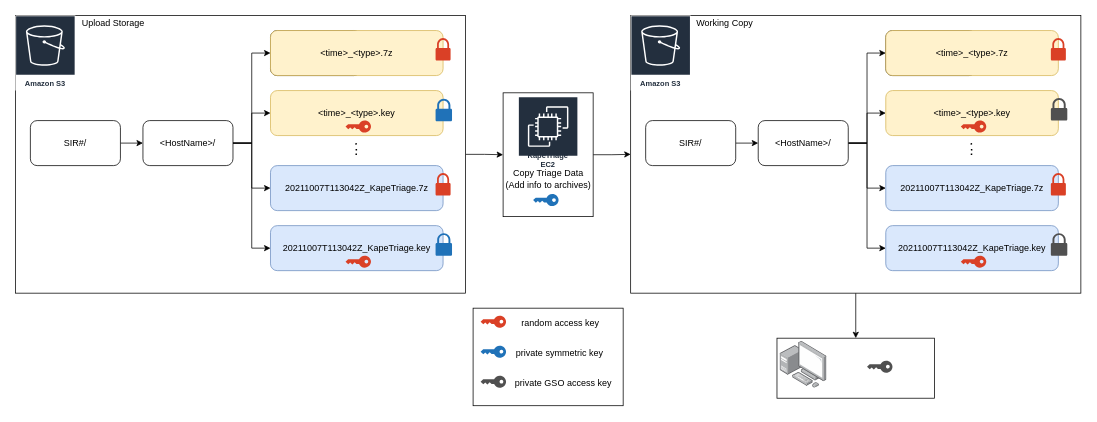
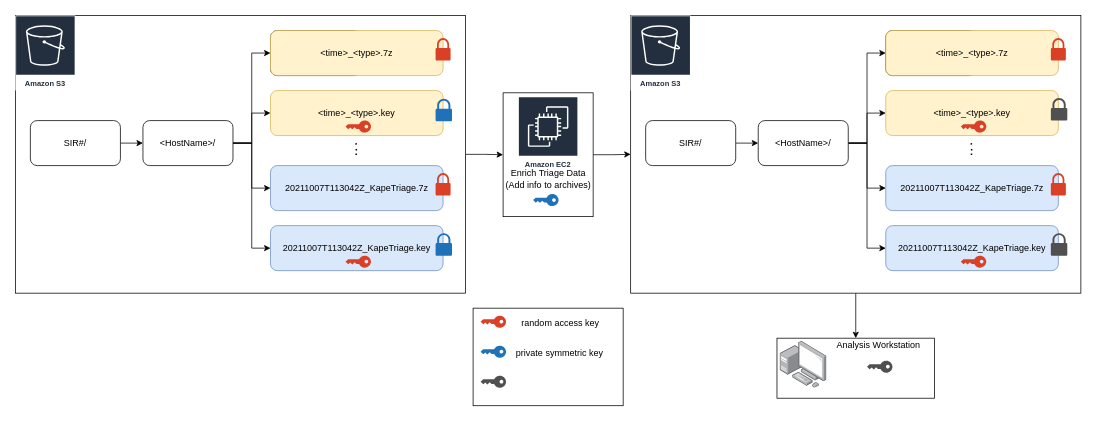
  <mxCell id="0" />
  <mxCell id="1" parent="0" />
  <mxCell id="2" value="" style="rounded=0;whiteSpace=wrap;html=1;" vertex="1" parent="1"><mxGeometry x="1035" y="450" width="210" height="80" as="geometry" /></mxCell>
  <mxCell id="3" style="edgeStyle=orthogonalEdgeStyle;rounded=0;orthogonalLoop=1;jettySize=auto;html=1;exitX=0.5;exitY=1;exitDx=0;exitDy=0;entryX=0.5;entryY=0;entryDx=0;entryDy=0;" edge="1" parent="1" source="4" target="2"><mxGeometry relative="1" as="geometry"><mxPoint x="1070" y="440" as="targetPoint" /></mxGeometry></mxCell>
  <mxCell id="4" value="" style="rounded=0;whiteSpace=wrap;html=1;" vertex="1" parent="1"><mxGeometry x="840" y="20" width="600" height="370" as="geometry" /></mxCell>
  <mxCell id="5" style="edgeStyle=orthogonalEdgeStyle;rounded=0;orthogonalLoop=1;jettySize=auto;html=1;exitX=1;exitY=0.5;exitDx=0;exitDy=0;entryX=0;entryY=0.5;entryDx=0;entryDy=0;" edge="1" parent="1" source="6" target="4"><mxGeometry relative="1" as="geometry" /></mxCell>
  <mxCell id="6" value="" style="rounded=0;whiteSpace=wrap;html=1;" vertex="1" parent="1"><mxGeometry x="670" y="123" width="120" height="165" as="geometry" /></mxCell>
  <mxCell id="7" style="edgeStyle=orthogonalEdgeStyle;rounded=0;orthogonalLoop=1;jettySize=auto;html=1;exitX=1;exitY=0.5;exitDx=0;exitDy=0;" edge="1" parent="1" source="8" target="6"><mxGeometry relative="1" as="geometry" /></mxCell>
  <mxCell id="8" value="" style="rounded=0;whiteSpace=wrap;html=1;" vertex="1" parent="1"><mxGeometry x="20" y="20" width="600" height="370" as="geometry" /></mxCell>
  <mxCell id="9" value="" style="rounded=0;whiteSpace=wrap;html=1;" vertex="1" parent="1"><mxGeometry x="630" y="410" width="200" height="130" as="geometry" /></mxCell>
  <mxCell id="10" style="edgeStyle=orthogonalEdgeStyle;rounded=0;orthogonalLoop=1;jettySize=auto;html=1;exitX=1;exitY=0.5;exitDx=0;exitDy=0;entryX=0;entryY=0.5;entryDx=0;entryDy=0;" edge="1" parent="1" source="14" target="18"><mxGeometry relative="1" as="geometry" /></mxCell>
  <mxCell id="11" style="edgeStyle=orthogonalEdgeStyle;rounded=0;orthogonalLoop=1;jettySize=auto;html=1;exitX=1;exitY=0.5;exitDx=0;exitDy=0;entryX=0;entryY=0.5;entryDx=0;entryDy=0;" edge="1" parent="1" source="14" target="19"><mxGeometry relative="1" as="geometry" /></mxCell>
  <mxCell id="12" style="edgeStyle=orthogonalEdgeStyle;rounded=0;orthogonalLoop=1;jettySize=auto;html=1;exitX=1;exitY=0.5;exitDx=0;exitDy=0;entryX=0;entryY=0.5;entryDx=0;entryDy=0;" edge="1" parent="1" source="14" target="16"><mxGeometry relative="1" as="geometry" /></mxCell>
  <mxCell id="13" style="edgeStyle=orthogonalEdgeStyle;rounded=0;orthogonalLoop=1;jettySize=auto;html=1;exitX=1;exitY=0.5;exitDx=0;exitDy=0;entryX=0;entryY=0.5;entryDx=0;entryDy=0;" edge="1" parent="1" source="14" target="20"><mxGeometry relative="1" as="geometry" /></mxCell>
  <mxCell id="14" value="&amp;lt;HostName&amp;gt;/" style="rounded=1;whiteSpace=wrap;html=1;" parent="1" vertex="1"><mxGeometry x="190" y="160" width="120" height="60" as="geometry" /></mxCell>
  <mxCell id="15" value="&amp;lt;time&amp;gt;_mem.raw" style="rounded=1;whiteSpace=wrap;html=1;" parent="1" vertex="1"><mxGeometry x="360" y="40" width="120" height="60" as="geometry" /></mxCell>
  <mxCell id="16" value="20211007T113042Z_KapeTriage.7z" style="rounded=1;whiteSpace=wrap;html=1;fillColor=#dae8fc;strokeColor=#6c8ebf;" parent="1" vertex="1"><mxGeometry x="360" y="220" width="230" height="60" as="geometry" /></mxCell>
  <mxCell id="17" value="" style="endArrow=classic;html=1;entryX=0;entryY=0.5;entryDx=0;entryDy=0;exitX=1;exitY=0.5;exitDx=0;exitDy=0;startArrow=none;" parent="1" source="38" target="14" edge="1"><mxGeometry width="50" height="50" relative="1" as="geometry"><mxPoint x="80" y="190" as="sourcePoint" /><mxPoint x="0" y="120" as="targetPoint" /></mxGeometry></mxCell>
  <mxCell id="18" value="&amp;lt;time&amp;gt;_&amp;lt;type&amp;gt;.7z" style="rounded=1;whiteSpace=wrap;html=1;fillColor=#fff2cc;strokeColor=#d6b656;" parent="1" vertex="1"><mxGeometry x="360" y="40" width="230" height="60" as="geometry" /></mxCell>
  <mxCell id="19" value="&amp;lt;time&amp;gt;_&amp;lt;type&amp;gt;.key" style="rounded=1;whiteSpace=wrap;html=1;fillColor=#fff2cc;strokeColor=#d6b656;" parent="1" vertex="1"><mxGeometry x="360" y="120" width="230" height="60" as="geometry" /></mxCell>
  <mxCell id="20" value="20211007T113042Z_KapeTriage.key" style="rounded=1;whiteSpace=wrap;html=1;fillColor=#dae8fc;strokeColor=#6c8ebf;" vertex="1" parent="1"><mxGeometry x="360" y="300" width="230" height="60" as="geometry" /></mxCell>
  <mxCell id="21" value="" style="endArrow=none;dashed=1;html=1;dashPattern=1 3;strokeWidth=2;rounded=0;edgeStyle=orthogonalEdgeStyle;" edge="1" parent="1"><mxGeometry width="50" height="50" relative="1" as="geometry"><mxPoint x="474" y="190" as="sourcePoint" /><mxPoint x="474" y="210" as="targetPoint" /></mxGeometry></mxCell>
  <mxCell id="22" value="" style="sketch=0;pointerEvents=1;shadow=0;dashed=0;html=1;strokeColor=none;labelPosition=center;verticalLabelPosition=bottom;verticalAlign=top;outlineConnect=0;align=center;shape=mxgraph.office.security.lock_protected;fillColor=#DA4026;" vertex="1" parent="1"><mxGeometry x="580" y="50" width="20" height="30" as="geometry" /></mxCell>
  <mxCell id="23" value="" style="sketch=0;pointerEvents=1;shadow=0;dashed=0;html=1;strokeColor=none;labelPosition=center;verticalLabelPosition=bottom;verticalAlign=top;outlineConnect=0;align=center;shape=mxgraph.office.security.lock_protected;fillColor=#2072B8;" vertex="1" parent="1"><mxGeometry x="580" y="131" width="21.92" height="30" as="geometry" /></mxCell>
  <mxCell id="24" value="" style="sketch=0;pointerEvents=1;shadow=0;dashed=0;html=1;strokeColor=none;labelPosition=center;verticalLabelPosition=bottom;verticalAlign=top;outlineConnect=0;align=center;shape=mxgraph.office.security.key_permissions;fillColor=#2072B8;direction=south;" vertex="1" parent="1"><mxGeometry x="640" y="460" width="33.92" height="16" as="geometry" /></mxCell>
  <mxCell id="25" value="" style="sketch=0;pointerEvents=1;shadow=0;dashed=0;html=1;strokeColor=none;labelPosition=center;verticalLabelPosition=bottom;verticalAlign=top;outlineConnect=0;align=center;shape=mxgraph.office.security.key_permissions;fillColor=#DA4026;direction=south;" vertex="1" parent="1"><mxGeometry x="460" y="160" width="33.92" height="16" as="geometry" /></mxCell>
  <mxCell id="26" value="" style="sketch=0;pointerEvents=1;shadow=0;dashed=0;html=1;strokeColor=none;labelPosition=center;verticalLabelPosition=bottom;verticalAlign=top;outlineConnect=0;align=center;shape=mxgraph.office.security.lock_protected;fillColor=#2072B8;" vertex="1" parent="1"><mxGeometry x="580" y="310" width="21.92" height="30" as="geometry" /></mxCell>
  <mxCell id="27" value="Amazon S3" style="sketch=0;outlineConnect=0;fontColor=#232F3E;gradientColor=none;strokeColor=#ffffff;fillColor=#232F3E;dashed=0;verticalLabelPosition=middle;verticalAlign=bottom;align=center;html=1;whiteSpace=wrap;fontSize=10;fontStyle=1;spacing=3;shape=mxgraph.aws4.productIcon;prIcon=mxgraph.aws4.s3;" vertex="1" parent="1"><mxGeometry x="20" y="20" width="80" height="100" as="geometry" /></mxCell>
  <mxCell id="28" value="" style="sketch=0;pointerEvents=1;shadow=0;dashed=0;html=1;strokeColor=none;fillColor=#505050;labelPosition=center;verticalLabelPosition=bottom;verticalAlign=top;outlineConnect=0;align=center;shape=mxgraph.office.security.key_permissions;direction=south;aspect=fixed;" vertex="1" parent="1"><mxGeometry x="1155" y="480" width="33.92" height="16" as="geometry" /></mxCell>
  <mxCell id="29" value="" style="sketch=0;pointerEvents=1;shadow=0;dashed=0;html=1;strokeColor=none;labelPosition=center;verticalLabelPosition=bottom;verticalAlign=top;outlineConnect=0;align=center;shape=mxgraph.office.security.key_permissions;fillColor=#DA4026;direction=south;" vertex="1" parent="1"><mxGeometry x="640" y="420" width="33.92" height="16" as="geometry" /></mxCell>
  <mxCell id="30" value="random access key" style="text;html=1;align=center;verticalAlign=middle;resizable=0;points=[];autosize=1;strokeColor=none;fillColor=none;" vertex="1" parent="1"><mxGeometry x="676" y="420" width="140" height="20" as="geometry" /></mxCell>
  <mxCell id="31" value="private symmetric key" style="text;html=1;align=center;verticalAlign=middle;resizable=0;points=[];autosize=1;strokeColor=none;fillColor=none;" vertex="1" parent="1"><mxGeometry x="680" y="460" width="130" height="20" as="geometry" /></mxCell>
  <mxCell id="32" value="" style="sketch=0;pointerEvents=1;shadow=0;dashed=0;html=1;strokeColor=none;fillColor=#505050;labelPosition=center;verticalLabelPosition=bottom;verticalAlign=top;outlineConnect=0;align=center;shape=mxgraph.office.security.key_permissions;direction=south;aspect=fixed;" vertex="1" parent="1"><mxGeometry x="640" y="500" width="33.92" height="16" as="geometry" /></mxCell>
- <mxCell id="33" value="private GSO access key" style="text;html=1;align=center;verticalAlign=middle;resizable=0;points=[];autosize=1;strokeColor=none;fillColor=none;" vertex="1" parent="1"><mxGeometry x="680" y="500" width="140" height="20" as="geometry" /></mxCell>
  <mxCell id="34" value="" style="sketch=0;pointerEvents=1;shadow=0;dashed=0;html=1;strokeColor=none;labelPosition=center;verticalLabelPosition=bottom;verticalAlign=top;outlineConnect=0;align=center;shape=mxgraph.office.security.key_permissions;fillColor=#DA4026;direction=south;" vertex="1" parent="1"><mxGeometry x="460" y="340" width="33.92" height="16" as="geometry" /></mxCell>
  <mxCell id="35" value="" style="sketch=0;pointerEvents=1;shadow=0;dashed=0;html=1;strokeColor=none;labelPosition=center;verticalLabelPosition=bottom;verticalAlign=top;outlineConnect=0;align=center;shape=mxgraph.office.security.lock_protected;fillColor=#DA4026;" vertex="1" parent="1"><mxGeometry x="580" y="230" width="20" height="30" as="geometry" /></mxCell>
- <mxCell id="36" value="KapeTriage EC2" style="sketch=0;outlineConnect=0;fontColor=#232F3E;gradientColor=none;strokeColor=#ffffff;fillColor=#232F3E;dashed=0;verticalLabelPosition=middle;verticalAlign=bottom;align=center;html=1;whiteSpace=wrap;fontSize=10;fontStyle=1;spacing=3;shape=mxgraph.aws4.productIcon;prIcon=mxgraph.aws4.ec2;" vertex="1" parent="1"><mxGeometry x="690" y="128" width="80" height="100" as="geometry" /></mxCell>
+ <mxCell id="36" value="Amazon EC2" style="sketch=0;outlineConnect=0;fontColor=#232F3E;gradientColor=none;strokeColor=#ffffff;fillColor=#232F3E;dashed=0;verticalLabelPosition=middle;verticalAlign=bottom;align=center;html=1;whiteSpace=wrap;fontSize=10;fontStyle=1;spacing=3;shape=mxgraph.aws4.productIcon;prIcon=mxgraph.aws4.ec2;" vertex="1" parent="1"><mxGeometry x="690" y="128" width="80" height="100" as="geometry" /></mxCell>
  <mxCell id="37" value="" style="sketch=0;pointerEvents=1;shadow=0;dashed=0;html=1;strokeColor=none;labelPosition=center;verticalLabelPosition=bottom;verticalAlign=top;outlineConnect=0;align=center;shape=mxgraph.office.security.key_permissions;fillColor=#2072B8;direction=south;" vertex="1" parent="1"><mxGeometry x="710" y="258" width="33.92" height="16" as="geometry" /></mxCell>
  <mxCell id="38" value="SIR#/" style="rounded=1;whiteSpace=wrap;html=1;" parent="1" vertex="1"><mxGeometry x="40" y="160" width="120" height="60" as="geometry" /></mxCell>
  <mxCell id="39" style="edgeStyle=orthogonalEdgeStyle;rounded=0;orthogonalLoop=1;jettySize=auto;html=1;exitX=1;exitY=0.5;exitDx=0;exitDy=0;entryX=0;entryY=0.5;entryDx=0;entryDy=0;" edge="1" parent="1" source="43" target="47"><mxGeometry relative="1" as="geometry" /></mxCell>
  <mxCell id="40" style="edgeStyle=orthogonalEdgeStyle;rounded=0;orthogonalLoop=1;jettySize=auto;html=1;exitX=1;exitY=0.5;exitDx=0;exitDy=0;entryX=0;entryY=0.5;entryDx=0;entryDy=0;" edge="1" parent="1" source="43" target="48"><mxGeometry relative="1" as="geometry" /></mxCell>
  <mxCell id="41" style="edgeStyle=orthogonalEdgeStyle;rounded=0;orthogonalLoop=1;jettySize=auto;html=1;exitX=1;exitY=0.5;exitDx=0;exitDy=0;entryX=0;entryY=0.5;entryDx=0;entryDy=0;" edge="1" parent="1" source="43" target="45"><mxGeometry relative="1" as="geometry" /></mxCell>
  <mxCell id="42" style="edgeStyle=orthogonalEdgeStyle;rounded=0;orthogonalLoop=1;jettySize=auto;html=1;exitX=1;exitY=0.5;exitDx=0;exitDy=0;entryX=0;entryY=0.5;entryDx=0;entryDy=0;" edge="1" parent="1" source="43" target="49"><mxGeometry relative="1" as="geometry" /></mxCell>
  <mxCell id="43" value="&amp;lt;HostName&amp;gt;/" style="rounded=1;whiteSpace=wrap;html=1;" vertex="1" parent="1"><mxGeometry x="1010" y="160" width="120" height="60" as="geometry" /></mxCell>
  <mxCell id="44" value="&amp;lt;time&amp;gt;_mem.raw" style="rounded=1;whiteSpace=wrap;html=1;" vertex="1" parent="1"><mxGeometry x="1180" y="40" width="120" height="60" as="geometry" /></mxCell>
  <mxCell id="45" value="20211007T113042Z_KapeTriage.7z" style="rounded=1;whiteSpace=wrap;html=1;fillColor=#dae8fc;strokeColor=#6c8ebf;" vertex="1" parent="1"><mxGeometry x="1180" y="220" width="230" height="60" as="geometry" /></mxCell>
  <mxCell id="46" value="" style="endArrow=classic;html=1;entryX=0;entryY=0.5;entryDx=0;entryDy=0;exitX=1;exitY=0.5;exitDx=0;exitDy=0;startArrow=none;" edge="1" parent="1" source="56" target="43"><mxGeometry width="50" height="50" relative="1" as="geometry"><mxPoint x="900" y="190" as="sourcePoint" /><mxPoint x="820" y="120" as="targetPoint" /></mxGeometry></mxCell>
  <mxCell id="47" value="&amp;lt;time&amp;gt;_&amp;lt;type&amp;gt;.7z" style="rounded=1;whiteSpace=wrap;html=1;fillColor=#fff2cc;strokeColor=#d6b656;" vertex="1" parent="1"><mxGeometry x="1180" y="40" width="230" height="60" as="geometry" /></mxCell>
  <mxCell id="48" value="&amp;lt;time&amp;gt;_&amp;lt;type&amp;gt;.key" style="rounded=1;whiteSpace=wrap;html=1;fillColor=#fff2cc;strokeColor=#d6b656;" vertex="1" parent="1"><mxGeometry x="1180" y="120" width="230" height="60" as="geometry" /></mxCell>
  <mxCell id="49" value="20211007T113042Z_KapeTriage.key" style="rounded=1;whiteSpace=wrap;html=1;fillColor=#dae8fc;strokeColor=#6c8ebf;" vertex="1" parent="1"><mxGeometry x="1180" y="300" width="230" height="60" as="geometry" /></mxCell>
  <mxCell id="50" value="" style="endArrow=none;dashed=1;html=1;dashPattern=1 3;strokeWidth=2;rounded=0;edgeStyle=orthogonalEdgeStyle;" edge="1" parent="1"><mxGeometry width="50" height="50" relative="1" as="geometry"><mxPoint x="1294" y="190" as="sourcePoint" /><mxPoint x="1294" y="210" as="targetPoint" /></mxGeometry></mxCell>
  <mxCell id="51" value="" style="sketch=0;pointerEvents=1;shadow=0;dashed=0;html=1;strokeColor=none;labelPosition=center;verticalLabelPosition=bottom;verticalAlign=top;outlineConnect=0;align=center;shape=mxgraph.office.security.lock_protected;fillColor=#DA4026;" vertex="1" parent="1"><mxGeometry x="1400" y="50" width="20" height="30" as="geometry" /></mxCell>
  <mxCell id="52" value="" style="sketch=0;pointerEvents=1;shadow=0;dashed=0;html=1;strokeColor=none;labelPosition=center;verticalLabelPosition=bottom;verticalAlign=top;outlineConnect=0;align=center;shape=mxgraph.office.security.key_permissions;fillColor=#DA4026;direction=south;" vertex="1" parent="1"><mxGeometry x="1280" y="160" width="33.92" height="16" as="geometry" /></mxCell>
  <mxCell id="53" value="Amazon S3" style="sketch=0;outlineConnect=0;fontColor=#232F3E;gradientColor=none;strokeColor=#ffffff;fillColor=#232F3E;dashed=0;verticalLabelPosition=middle;verticalAlign=bottom;align=center;html=1;whiteSpace=wrap;fontSize=10;fontStyle=1;spacing=3;shape=mxgraph.aws4.productIcon;prIcon=mxgraph.aws4.s3;" vertex="1" parent="1"><mxGeometry x="840" y="20" width="80" height="100" as="geometry" /></mxCell>
  <mxCell id="54" value="" style="sketch=0;pointerEvents=1;shadow=0;dashed=0;html=1;strokeColor=none;labelPosition=center;verticalLabelPosition=bottom;verticalAlign=top;outlineConnect=0;align=center;shape=mxgraph.office.security.key_permissions;fillColor=#DA4026;direction=south;" vertex="1" parent="1"><mxGeometry x="1280" y="340" width="33.92" height="16" as="geometry" /></mxCell>
  <mxCell id="55" value="" style="sketch=0;pointerEvents=1;shadow=0;dashed=0;html=1;strokeColor=none;labelPosition=center;verticalLabelPosition=bottom;verticalAlign=top;outlineConnect=0;align=center;shape=mxgraph.office.security.lock_protected;fillColor=#DA4026;" vertex="1" parent="1"><mxGeometry x="1400" y="230" width="20" height="30" as="geometry" /></mxCell>
  <mxCell id="56" value="SIR#/" style="rounded=1;whiteSpace=wrap;html=1;" vertex="1" parent="1"><mxGeometry x="860" y="160" width="120" height="60" as="geometry" /></mxCell>
  <mxCell id="57" value="" style="sketch=0;pointerEvents=1;shadow=0;dashed=0;html=1;strokeColor=none;fillColor=#505050;labelPosition=center;verticalLabelPosition=bottom;verticalAlign=top;outlineConnect=0;align=center;shape=mxgraph.office.security.lock_protected;aspect=fixed;" vertex="1" parent="1"><mxGeometry x="1400" y="130" width="21.92" height="30" as="geometry" /></mxCell>
  <mxCell id="58" value="" style="sketch=0;pointerEvents=1;shadow=0;dashed=0;html=1;strokeColor=none;fillColor=#505050;labelPosition=center;verticalLabelPosition=bottom;verticalAlign=top;outlineConnect=0;align=center;shape=mxgraph.office.security.lock_protected;aspect=fixed;" vertex="1" parent="1"><mxGeometry x="1400" y="310" width="21.92" height="30" as="geometry" /></mxCell>
- <mxCell id="59" value="Working Copy" style="text;html=1;align=center;verticalAlign=middle;resizable=0;points=[];autosize=1;strokeColor=none;fillColor=none;" vertex="1" parent="1"><mxGeometry x="920" y="20" width="90" height="20" as="geometry" /></mxCell>
- <mxCell id="60" value="Upload Storage" style="text;html=1;align=center;verticalAlign=middle;resizable=0;points=[];autosize=1;strokeColor=none;fillColor=none;" vertex="1" parent="1"><mxGeometry x="100" y="20" width="100" height="20" as="geometry" /></mxCell>
- <mxCell id="61" value="Copy Triage Data&lt;br&gt;(Add info to archives)" style="text;html=1;align=center;verticalAlign=middle;resizable=0;points=[];autosize=1;strokeColor=none;fillColor=none;" vertex="1" parent="1"><mxGeometry x="665" y="223" width="130" height="30" as="geometry" /></mxCell>
+ <mxCell id="61" value="Enrich Triage Data&lt;br&gt;(Add info to archives)" style="text;html=1;align=center;verticalAlign=middle;resizable=0;points=[];autosize=1;strokeColor=none;fillColor=none;" vertex="1" parent="1"><mxGeometry x="665" y="223" width="130" height="30" as="geometry" /></mxCell>
  <mxCell id="62" value="" style="points=[];aspect=fixed;html=1;align=center;shadow=0;dashed=0;image;image=img/lib/allied_telesis/computer_and_terminals/Personal_Computer_with_Server.svg;" vertex="1" parent="1"><mxGeometry x="1039" y="454" width="62.4" height="62.4" as="geometry" /></mxCell>
+ <mxCell id="63" value="Analysis Workstation" style="text;html=1;align=center;verticalAlign=middle;resizable=0;points=[];autosize=1;strokeColor=none;fillColor=none;" vertex="1" parent="1"><mxGeometry x="1105" y="450" width="130" height="20" as="geometry" /></mxCell>
